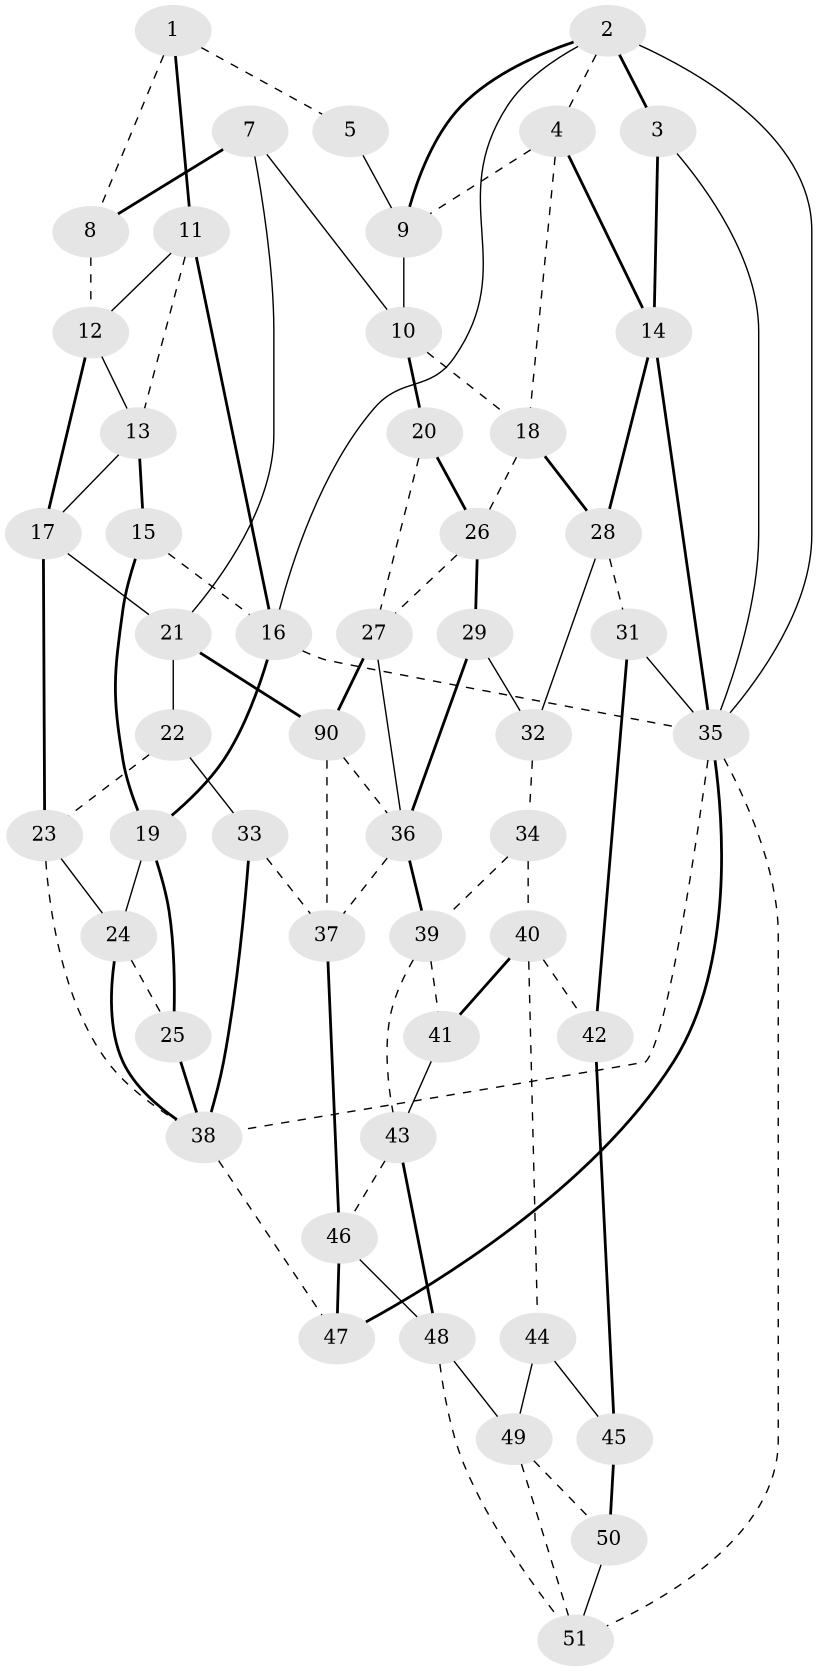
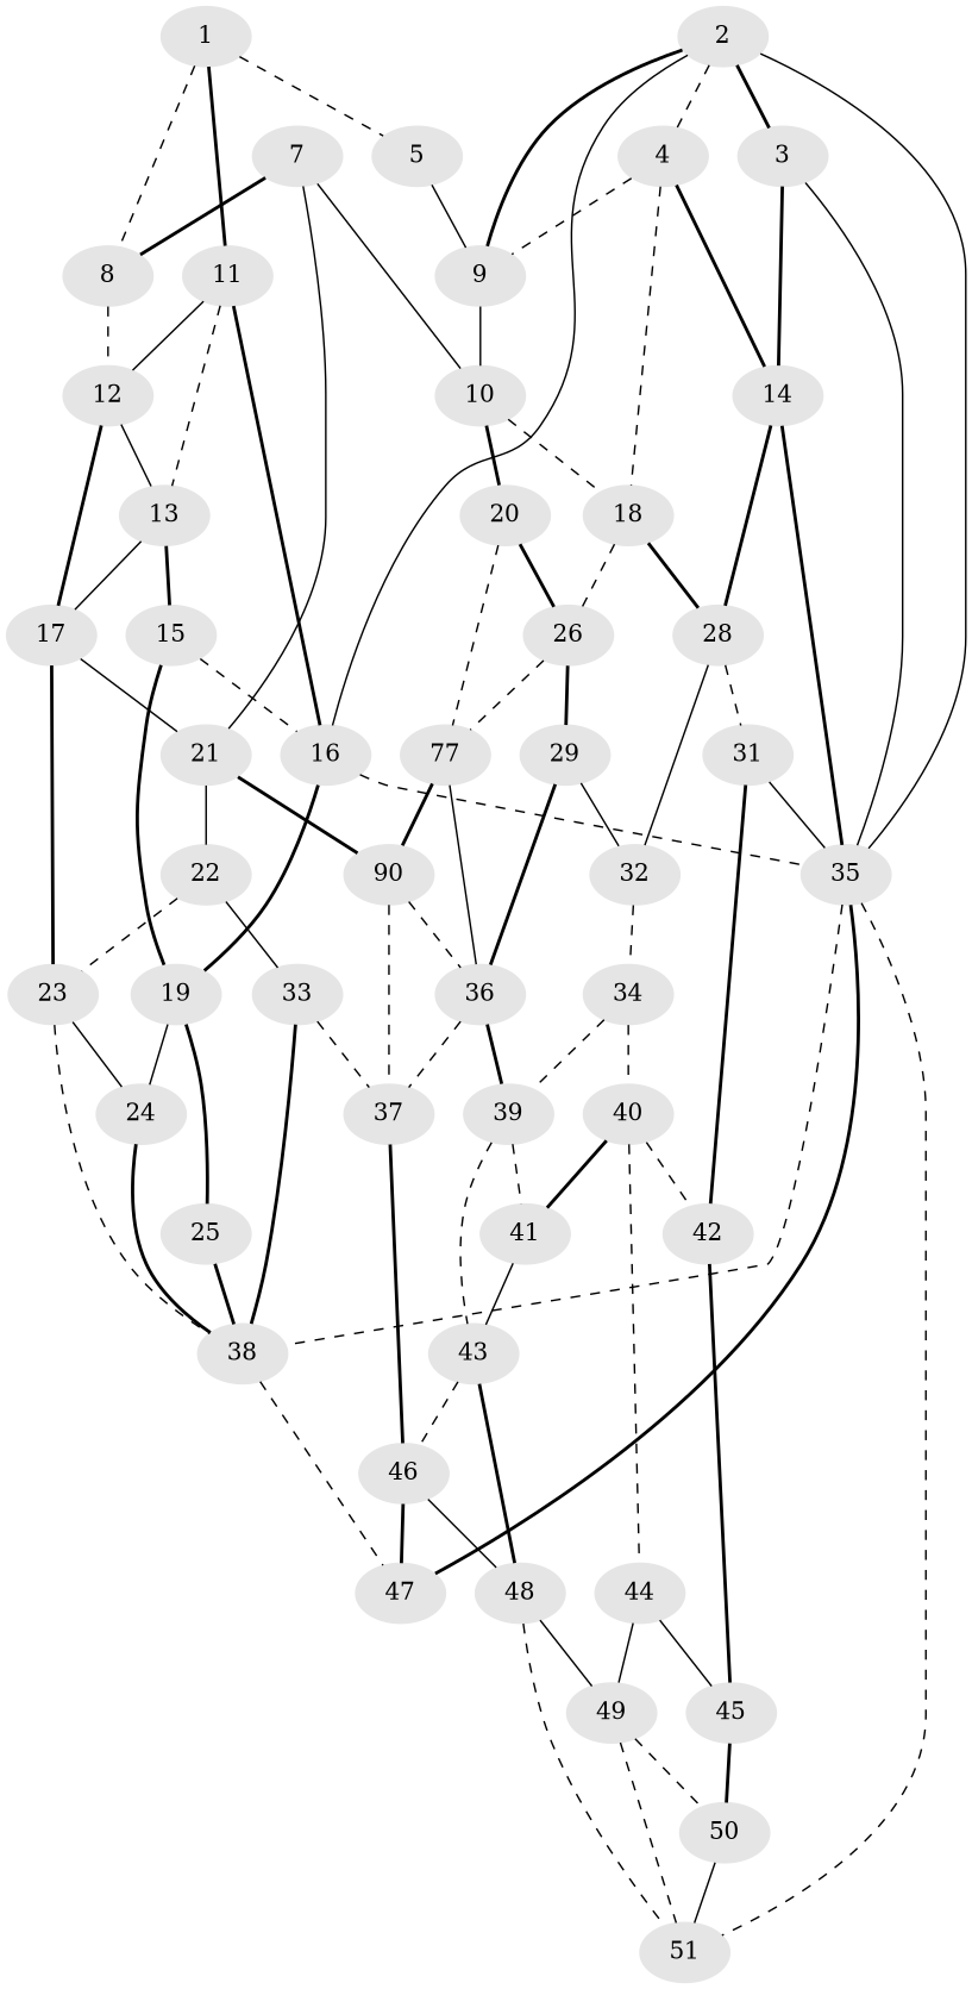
  graph {
    node [color=gray90 style=filled]
    edge [style=dashed weight=1.0]
    1
    5
    8
    11
    9
    12
    16
    13
    2
    3
    4
    35
    14
    18
    10
    19
    38
    47
    51
    28
    26
    7
    21
    20
    22
    n26 [label=90]
    17
-   27
+   27 [label=77]
    15
    23
    31
    32
    24
    25
    29
    36
    33
    37
    39
    42
    34
    46
    40
    45
    41
    43
    44
    48
    49
    50
    1 -- 5
    1 -- 8
    1 -- 11 [style=bold]
    5 -- 9 [style=solid]
    8 -- 12
    11 -- 12 [style=solid]
    11 -- 16 [style=bold]
    11 -- 13
    9 -- 10 [style=solid]
    12 -- 13 [style=solid]
    12 -- 17 [style=bold]
    16 -- 35
    16 -- 19 [style=bold]
    13 -- 17 [style=solid]
    13 -- 15 [style=bold]
    2 -- 9 [style=bold]
    2 -- 16 [style=solid]
    2 -- 3 [style=bold weight=2.0]
    2 -- 4
    2 -- 35 [style=solid]
    3 -- 35 [style=solid]
    3 -- 14 [style=bold]
    4 -- 9
    4 -- 14 [style=bold]
    4 -- 18
    35 -- 38
    35 -- 47 [style=bold]
    35 -- 51
    14 -- 35 [style=bold]
    14 -- 28 [style=bold]
    18 -- 28 [style=bold]
    18 -- 26
    10 -- 18
    10 -- 20 [style=bold]
    19 -- 24 [style=solid]
    19 -- 25 [style=bold]
    38 -- 47
    28 -- 31
    28 -- 32 [style=solid]
    26 -- 27
    26 -- 29 [style=bold]
    7 -- 8 [style=bold]
    7 -- 10 [style=solid]
    7 -- 21 [style=solid]
    21 -- 22 [style=solid]
    21 -- n26 [style=bold]
    20 -- 26 [style=bold]
    20 -- 27
    22 -- 23
    22 -- 33 [style=solid]
    n26 -- 36
    n26 -- 37
    17 -- 21 [style=solid]
    17 -- 23 [style=bold]
    27 -- n26 [style=bold]
    27 -- 36 [style=solid]
    15 -- 16
    15 -- 19 [style=bold]
    23 -- 38
    23 -- 24 [style=solid]
    31 -- 35 [style=solid]
    31 -- 42 [style=bold]
    32 -- 34
    24 -- 38 [style=bold]
-   24 -- 25
    25 -- 38 [style=bold]
    29 -- 32 [style=solid weight=2.0]
    29 -- 36 [style=bold]
    36 -- 37
    36 -- 39 [style=bold]
    33 -- 38 [style=bold]
    33 -- 37 [weight=2.0]
    37 -- 46 [style=bold]
    39 -- 41
    39 -- 43
    42 -- 45 [style=bold]
    34 -- 39
    34 -- 40
    46 -- 47 [style=bold]
    46 -- 48 [style=solid]
    40 -- 42
    40 -- 41 [style=bold]
    40 -- 44
    45 -- 50 [style=bold weight=2.0]
    41 -- 43 [style=solid]
    43 -- 46
    43 -- 48 [style=bold]
    44 -- 45 [style=solid]
    44 -- 49 [style=solid]
    48 -- 51
    48 -- 49 [style=solid]
    49 -- 51
    49 -- 50
    50 -- 51 [style=solid]
  }
